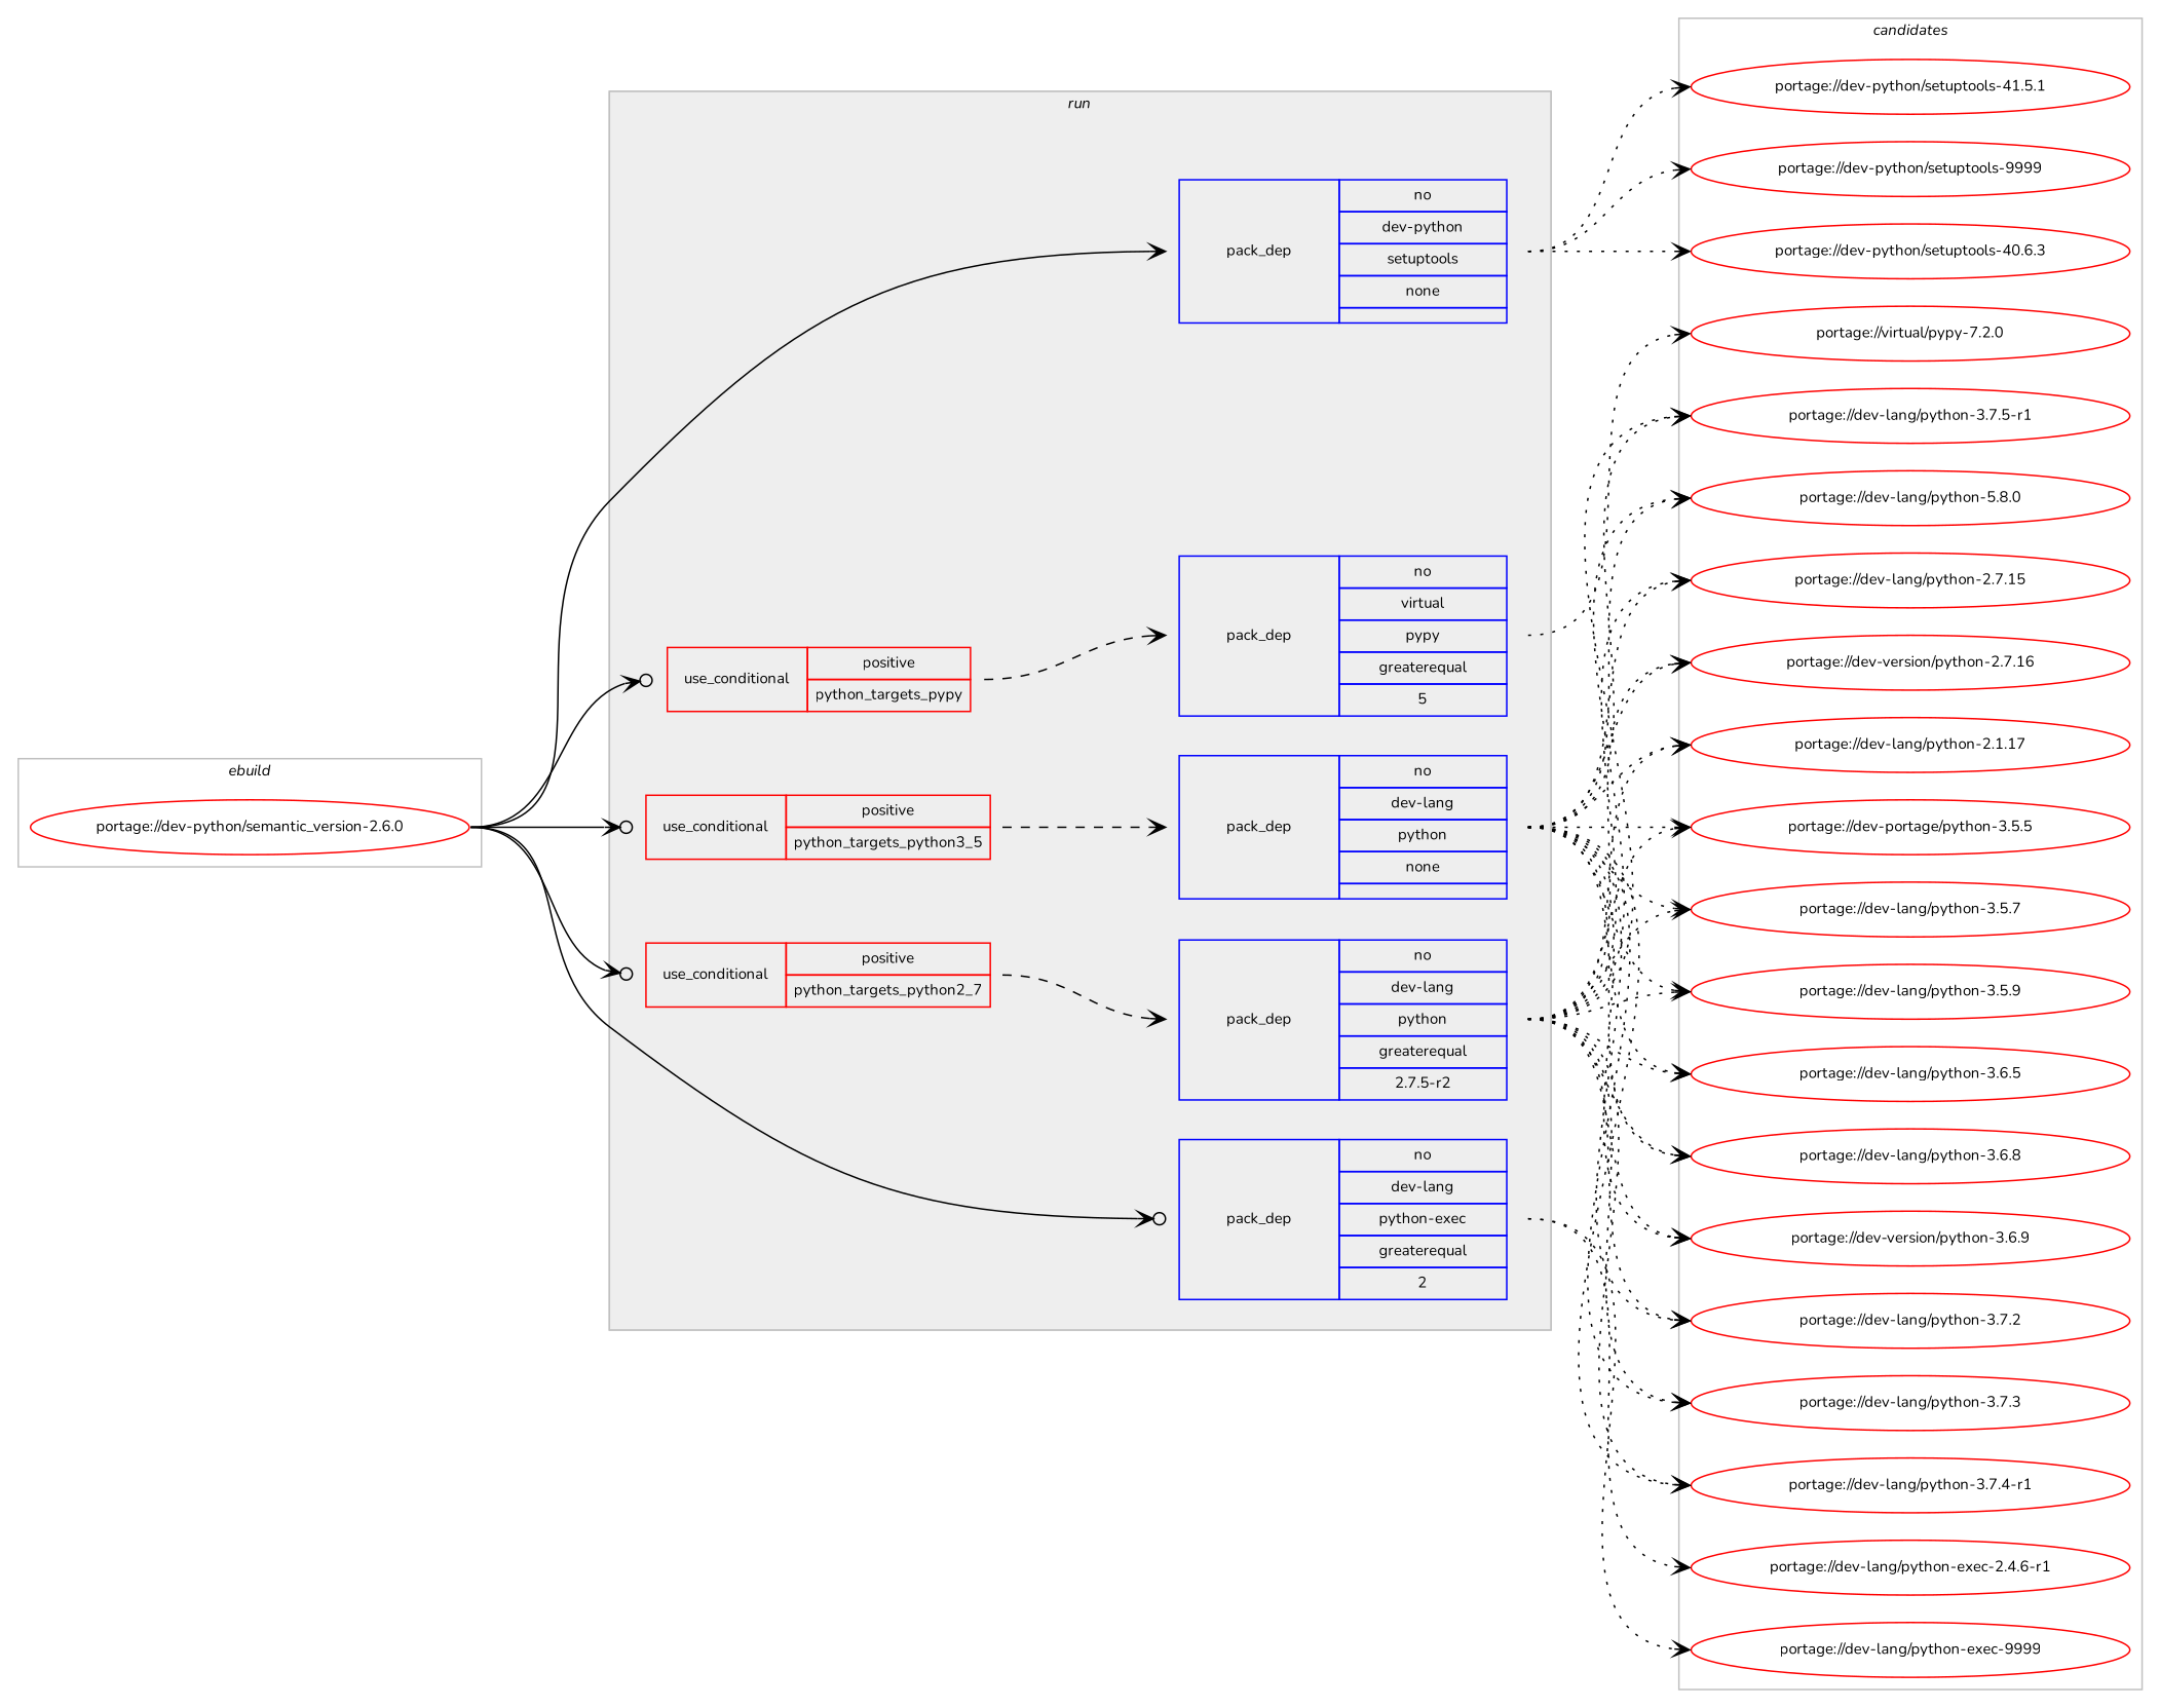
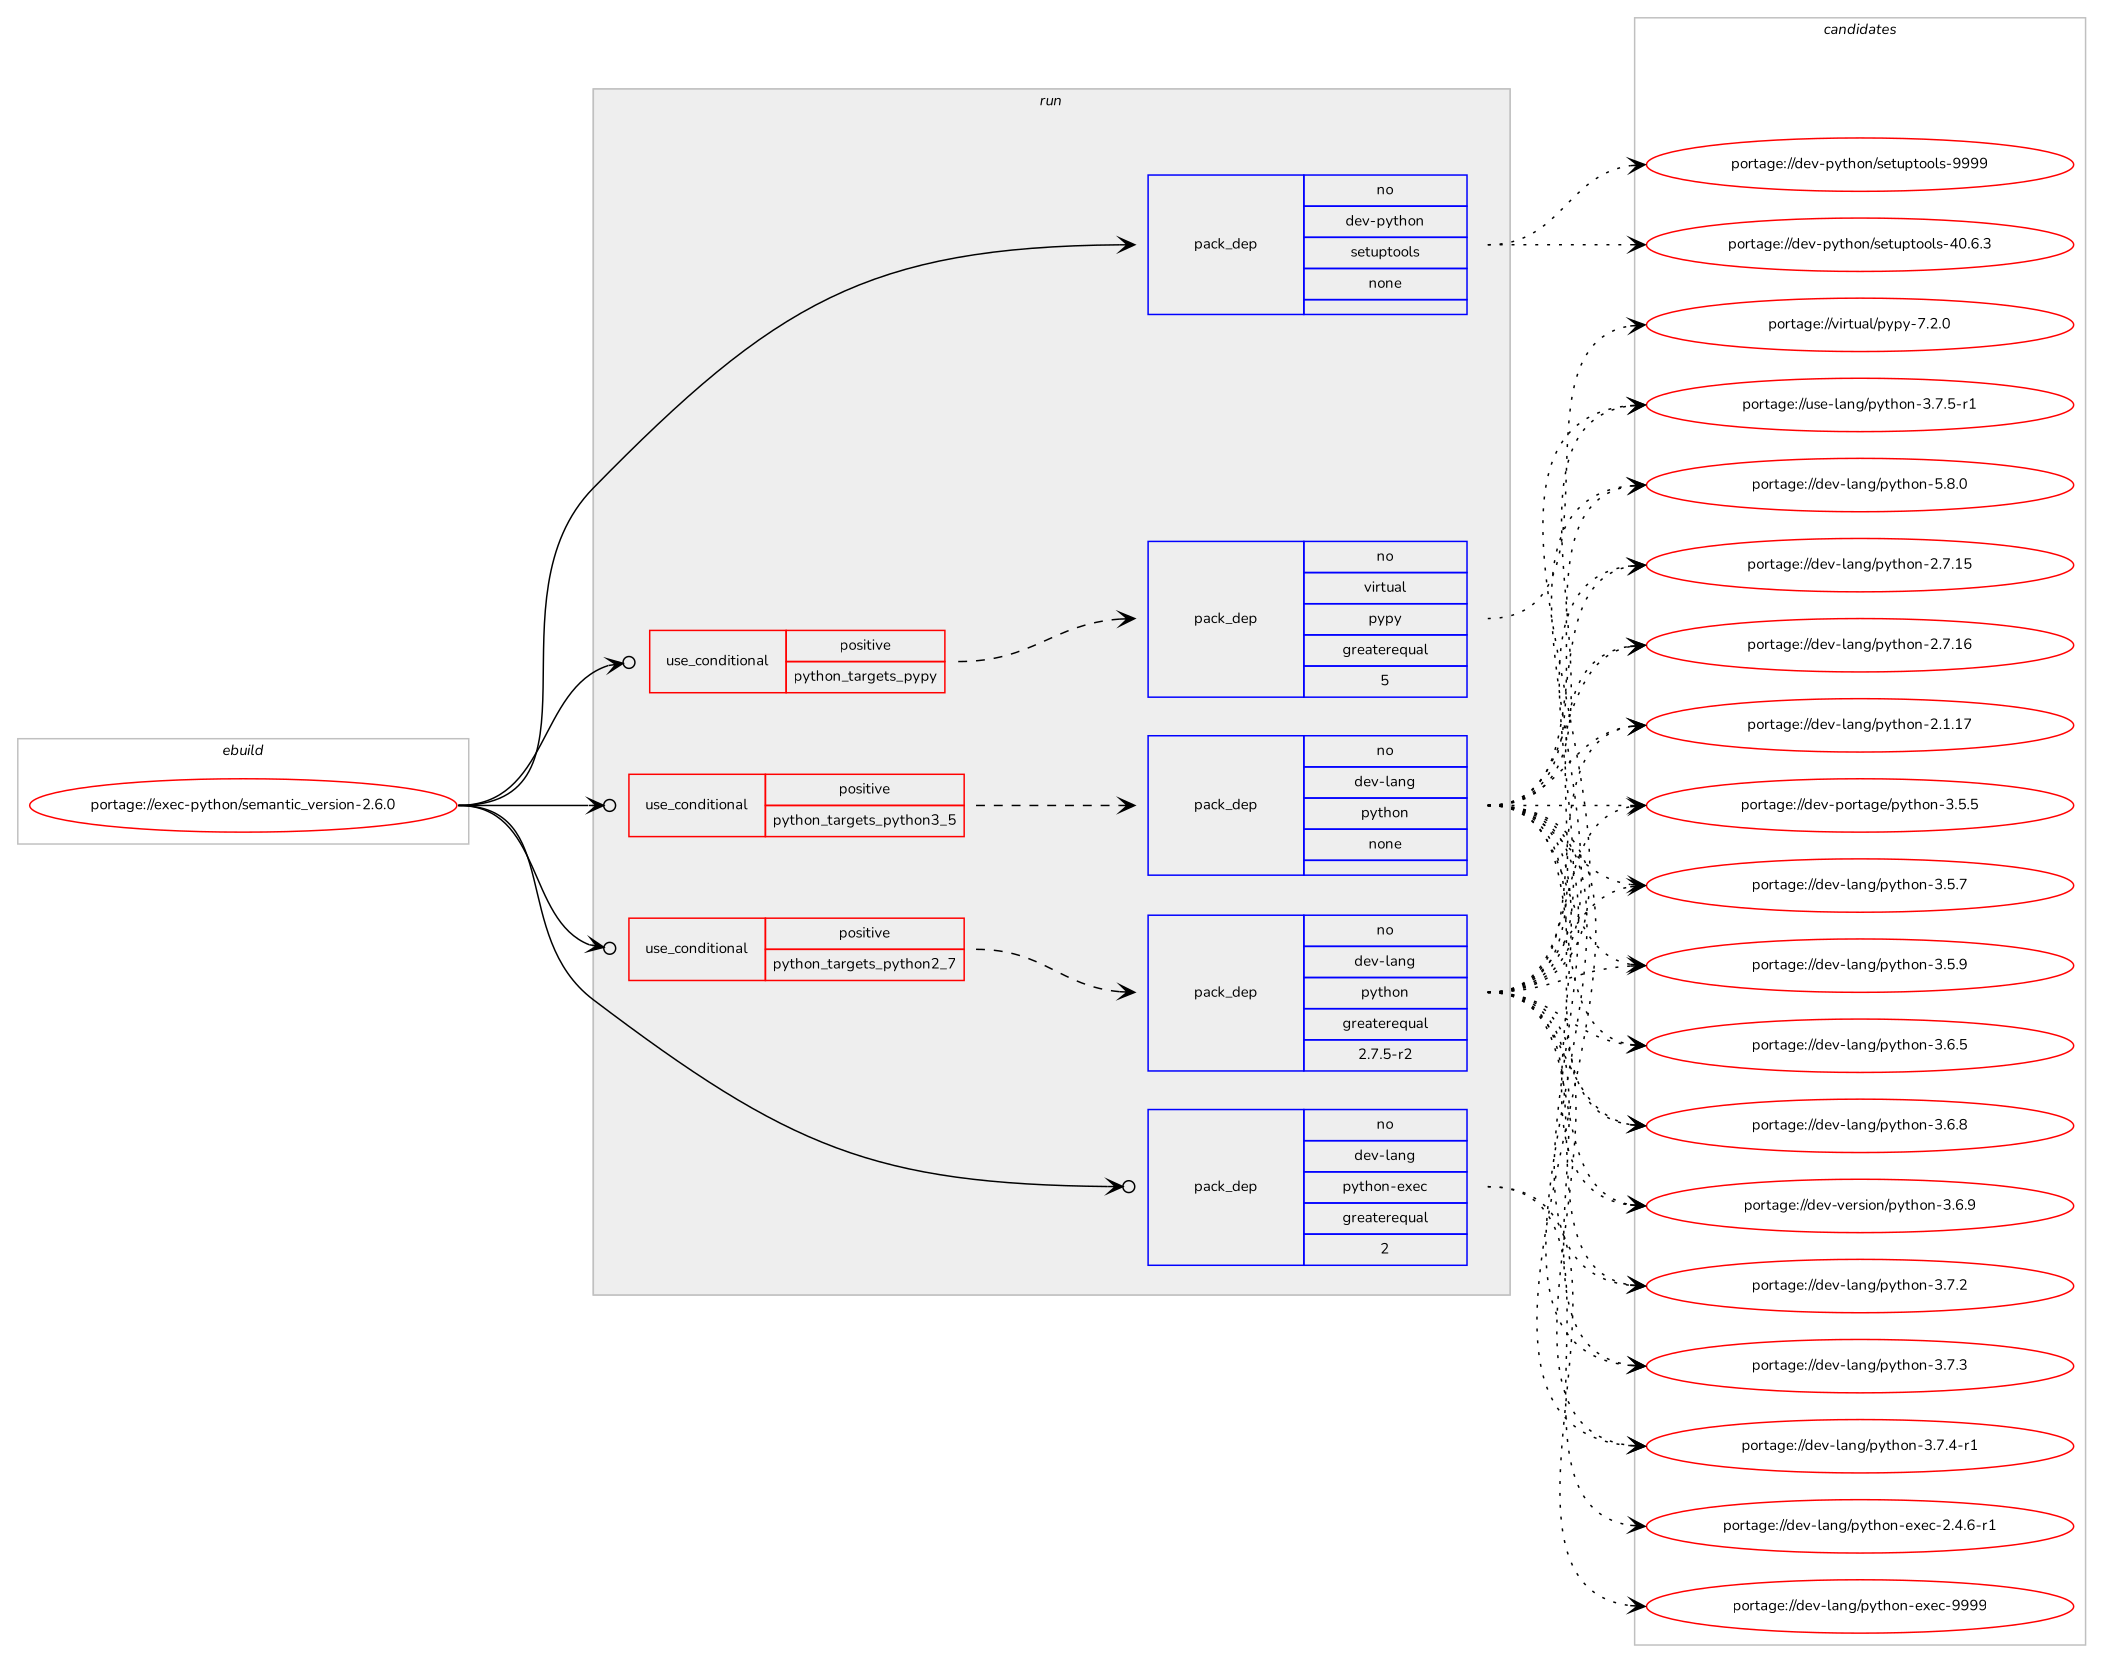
  digraph {
    compound=true
    concentrate=true
    fontname=Nunito
    fontsize=10
    newrank=true
    rankdir=LR
    ranksep=1.5
    node [color=red fontname=Nunito fontsize=10]
    edge [arrowhead=vee fontname=Nunito headport=w style=dotted tailport=e weight=100]
-   n1 [label="portage://dev-python/semantic_version-2.6.0" width=4]
+   n1 [label="portage://exec-python/semantic_version-2.6.0" width=4]
    n2 [color=blue label=<<TABLE BORDER="0" CELLBORDER="1" CELLSPACING="0" CELLPADDING="4" WIDTH="220"><TR><TD ROWSPAN="6" CELLPADDING="30">pack_dep</TD></TR><TR><TD WIDTH="110">no</TD></TR><TR><TD>dev-python</TD></TR><TR><TD>setuptools</TD></TR><TR><TD>none</TD></TR><TR><TD></TD></TR></TABLE>> shape=none]
    n3 [color=blue label=<<TABLE BORDER="0" CELLBORDER="1" CELLSPACING="0" CELLPADDING="4" WIDTH="220"><TR><TD ROWSPAN="6" CELLPADDING="30">pack_dep</TD></TR><TR><TD WIDTH="110">no</TD></TR><TR><TD>virtual</TD></TR><TR><TD>pypy</TD></TR><TR><TD>greaterequal</TD></TR><TR><TD>5</TD></TR></TABLE>> shape=none]
    n4 [label=<<TABLE BORDER="0" CELLBORDER="1" CELLSPACING="0" CELLPADDING="4"><TR><TD ROWSPAN="3" CELLPADDING="10">use_conditional</TD></TR><TR><TD>positive</TD></TR><TR><TD>python_targets_pypy</TD></TR></TABLE>> shape=none]
    n5 [color=blue label=<<TABLE BORDER="0" CELLBORDER="1" CELLSPACING="0" CELLPADDING="4" WIDTH="220"><TR><TD ROWSPAN="6" CELLPADDING="30">pack_dep</TD></TR><TR><TD WIDTH="110">no</TD></TR><TR><TD>dev-lang</TD></TR><TR><TD>python</TD></TR><TR><TD>greaterequal</TD></TR><TR><TD>2.7.5-r2</TD></TR></TABLE>> shape=none]
    n6 [label=<<TABLE BORDER="0" CELLBORDER="1" CELLSPACING="0" CELLPADDING="4"><TR><TD ROWSPAN="3" CELLPADDING="10">use_conditional</TD></TR><TR><TD>positive</TD></TR><TR><TD>python_targets_python2_7</TD></TR></TABLE>> shape=none]
    n7 [color=blue label=<<TABLE BORDER="0" CELLBORDER="1" CELLSPACING="0" CELLPADDING="4" WIDTH="220"><TR><TD ROWSPAN="6" CELLPADDING="30">pack_dep</TD></TR><TR><TD WIDTH="110">no</TD></TR><TR><TD>dev-lang</TD></TR><TR><TD>python</TD></TR><TR><TD>none</TD></TR><TR><TD></TD></TR></TABLE>> shape=none]
    n8 [label=<<TABLE BORDER="0" CELLBORDER="1" CELLSPACING="0" CELLPADDING="4"><TR><TD ROWSPAN="3" CELLPADDING="10">use_conditional</TD></TR><TR><TD>positive</TD></TR><TR><TD>python_targets_python3_5</TD></TR></TABLE>> shape=none]
    n9 [color=blue label=<<TABLE BORDER="0" CELLBORDER="1" CELLSPACING="0" CELLPADDING="4" WIDTH="220"><TR><TD ROWSPAN="6" CELLPADDING="30">pack_dep</TD></TR><TR><TD WIDTH="110">no</TD></TR><TR><TD>dev-lang</TD></TR><TR><TD>python-exec</TD></TR><TR><TD>greaterequal</TD></TR><TR><TD>2</TD></TR></TABLE>> shape=none]
    n10 [label="portage://dev-python/setuptools-40.6.3" width=4]
-   n11 [label="portage://dev-python/setuptools-41.5.1" width=4]
    n12 [label="portage://dev-python/setuptools-9999" width=4]
    n13 [label="portage://virtual/pypy-7.2.0" width=4]
    n14 [label="portage://dev-lang/python-2.7.15" width=4]
-   n15 [label="portage://dev-version/python-2.7.16" width=4]
+   n15 [label="portage://dev-lang/python-2.7.16" width=4]
    n16 [label="portage://dev-lang/python-2.1.17" width=4]
    n17 [label="portage://dev-portage/python-3.5.5" width=4]
    n18 [label="portage://dev-lang/python-3.5.7" width=4]
    n19 [label="portage://dev-lang/python-3.5.9" width=4]
    n20 [label="portage://dev-lang/python-3.6.5" width=4]
    n21 [label="portage://dev-lang/python-3.6.8" width=4]
    n22 [label="portage://dev-version/python-3.6.9" width=4]
    n23 [label="portage://dev-lang/python-3.7.2" width=4]
    n24 [label="portage://dev-lang/python-3.7.3" width=4]
    n25 [label="portage://dev-lang/python-3.7.4-r1" width=4]
-   n26 [label="portage://dev-lang/python-3.7.5-r1" width=4]
+   n26 [label="portage://use-lang/python-3.7.5-r1" width=4]
    n27 [label="portage://dev-lang/python-5.8.0" width=4]
    n28 [label="portage://dev-lang/python-exec-2.4.6-r1" width=4]
    n29 [label="portage://dev-lang/python-exec-9999" width=4]
    subgraph cluster_1 {
      color=gray
      label=<<i>ebuild</i>>
      rank=same
      n1
    }
    subgraph cluster_2 {
      color=gray
      label=<<i>dependencies</i>>
      subgraph cluster_3 {
        color=gray
        fillcolor="#eeeeee"
        label=<<i>compile</i>>
        style=filled
        subgraph sub_4 {
          color=gray
          fillcolor="#eeeeee"
          label=<<i>compile</i>>
          style=filled
          n2
        }
      }
      subgraph cluster_5 {
        color=gray
        fillcolor="#eeeeee"
        label=<<i>compile and run</i>>
        style=filled
        subgraph sub_6 {
          color=gray
          fillcolor="#eeeeee"
          label=<<i>compile and run</i>>
          style=filled
          n4
          subgraph sub_7 {
            color=gray
            fillcolor="#eeeeee"
            label=<<i>compile and run</i>>
            style=filled
            n3
          }
        }
        subgraph sub_8 {
          color=gray
          fillcolor="#eeeeee"
          label=<<i>compile and run</i>>
          style=filled
          n6
          subgraph sub_9 {
            color=gray
            fillcolor="#eeeeee"
            label=<<i>compile and run</i>>
            style=filled
            n5
          }
        }
        subgraph sub_10 {
          color=gray
          fillcolor="#eeeeee"
          label=<<i>compile and run</i>>
          style=filled
          n8
          subgraph sub_11 {
            color=gray
            fillcolor="#eeeeee"
            label=<<i>compile and run</i>>
            style=filled
            n7
          }
        }
        subgraph sub_12 {
          color=gray
          fillcolor="#eeeeee"
          label=<<i>compile and run</i>>
          style=filled
          n9
        }
      }
      subgraph cluster_13 {
        color=gray
        fillcolor="#eeeeee"
        label=<<i>run</i>>
        style=filled
      }
    }
    subgraph cluster_14 {
      color=gray
      label=<<i>candidates</i>>
      rank=same
      subgraph sub_15 {
        color=black
        label=<<i>candidates</i>>
        nodesep=1
        rank=same
        n10
-       n11
        n12
      }
      subgraph sub_16 {
        color=black
        label=<<i>candidates</i>>
        nodesep=1
        rank=same
        n13
      }
      subgraph sub_17 {
        color=black
        label=<<i>candidates</i>>
        nodesep=1
        rank=same
        n14
        n15
        n16
        n17
        n18
        n19
        n20
        n21
        n22
        n23
        n24
        n25
        n26
        n27
      }
      subgraph sub_18 {
        color=black
        label=<<i>candidates</i>>
        nodesep=1
        rank=same
        n14
        n15
        n16
        n17
        n18
        n19
        n20
        n21
        n22
        n23
        n24
        n25
        n26
        n27
      }
      subgraph sub_19 {
        color=black
        label=<<i>candidates</i>>
        nodesep=1
        rank=same
        n28
        n29
      }
    }
    n1 -> n2 [style=solid weight=20]
    n1 -> n4 [arrowhead=odotvee style=solid weight=20]
    n1 -> n6 [arrowhead=odotvee style=solid weight=20]
    n1 -> n8 [arrowhead=odotvee style=solid weight=20]
    n1 -> n9 [arrowhead=odotvee style=solid weight=20]
    n2 -> n10
-   n2 -> n11
    n2 -> n12
    n3 -> n13
    n4 -> n3 [style=dashed weight=20]
    n5 -> n14
    n5 -> n15
    n5 -> n16
    n5 -> n17
    n5 -> n18
    n5 -> n19
    n5 -> n20
    n5 -> n21
    n5 -> n22
    n5 -> n23
    n5 -> n24
    n5 -> n25
    n5 -> n26
    n5 -> n27
    n6 -> n5 [style=dashed weight=20]
    n7 -> n14
    n7 -> n15
    n7 -> n16
    n7 -> n17
    n7 -> n18
    n7 -> n19
    n7 -> n20
    n7 -> n21
    n7 -> n22
    n7 -> n23
    n7 -> n24
    n7 -> n25
    n7 -> n26
    n7 -> n27
    n8 -> n7 [style=dashed weight=20]
    n9 -> n28
    n9 -> n29
  }
